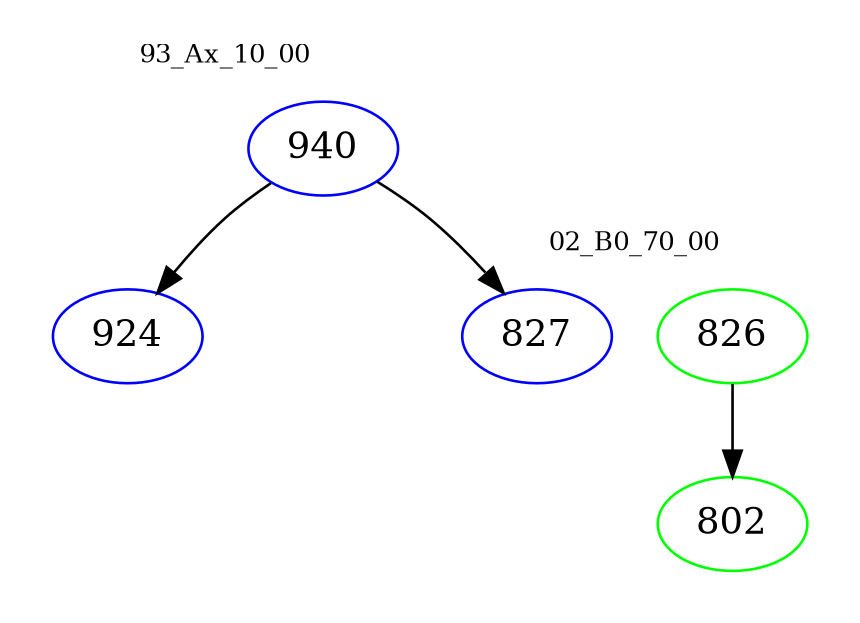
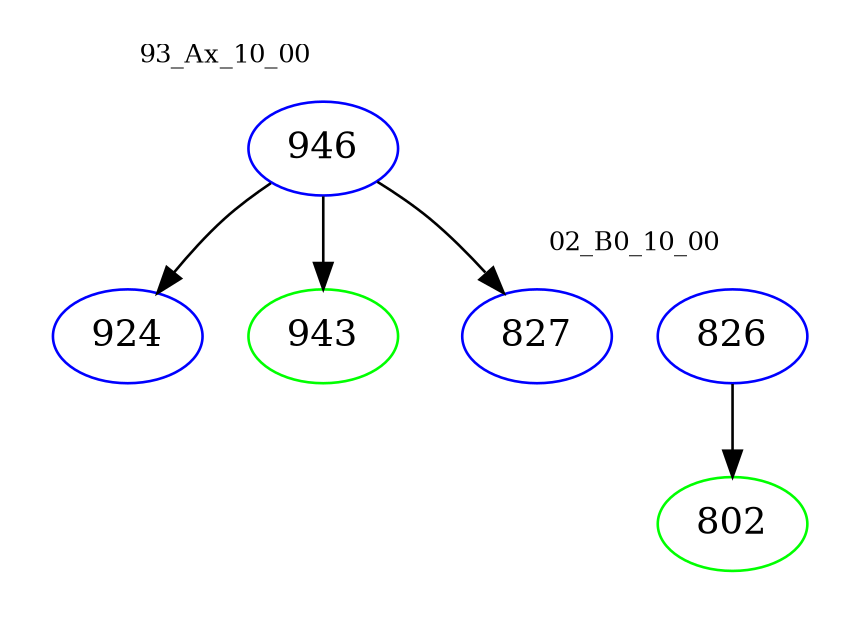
  digraph {
    node [color=blue]
    edge [color=black]
-   n1 [label=940]
+   n1 [label=946]
    n2 [label=924]
-   n4 [color=green label=826]
+   n3 [color=green label=943]
+   n4 [label=826]
    n5 [color=green label=802]
    n6 [label=827]
    subgraph cluster_1 {
      color=white
      fontsize=10
      label="93_Ax_10_00"
      n1
      n2
+     n3
    }
    subgraph cluster_2 {
      color=white
      fontsize=10
-     label="02_B0_70_00"
+     label="02_B0_10_00"
      n4
      n5
      n6
    }
    n1 -> n2
+   n1 -> n3
    n1 -> n6
    n4 -> n5
  }
